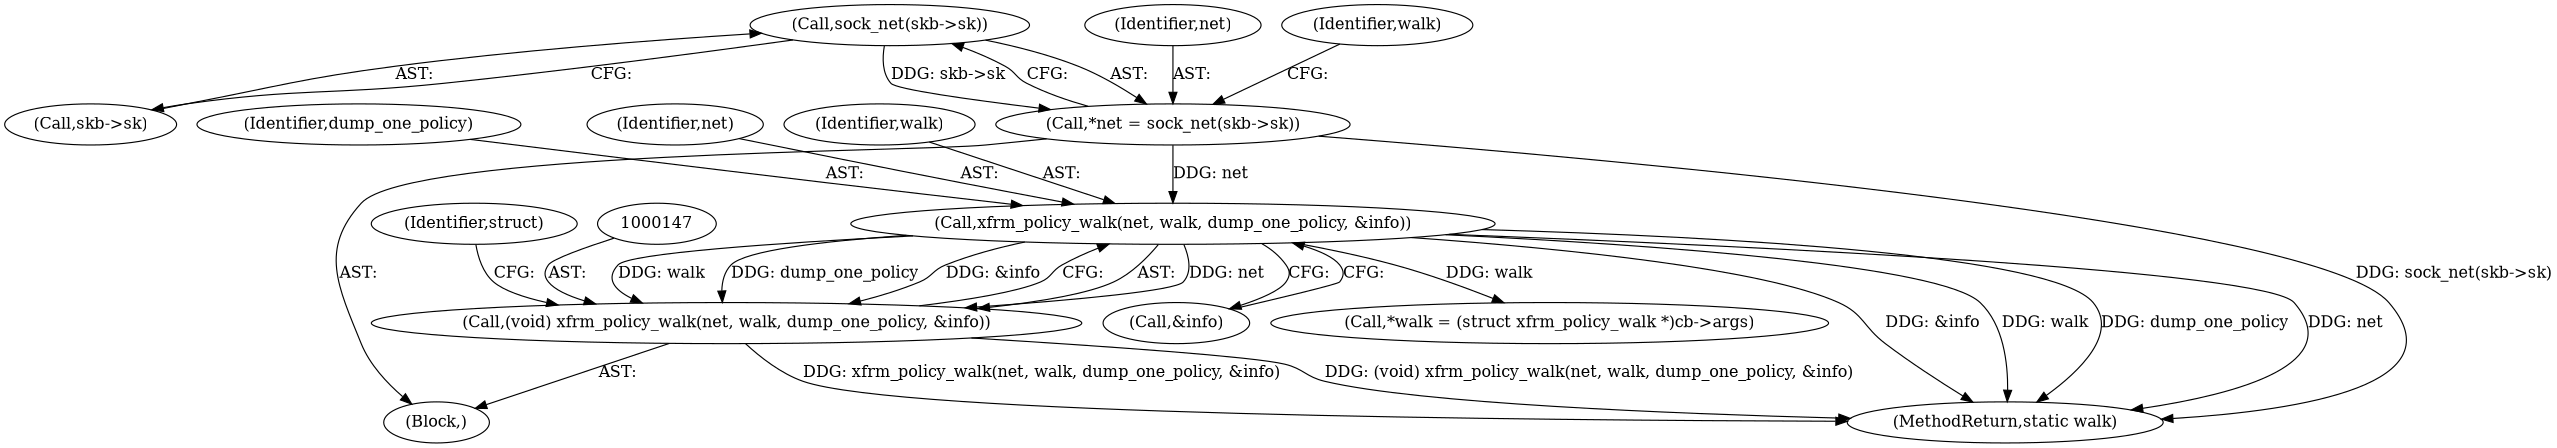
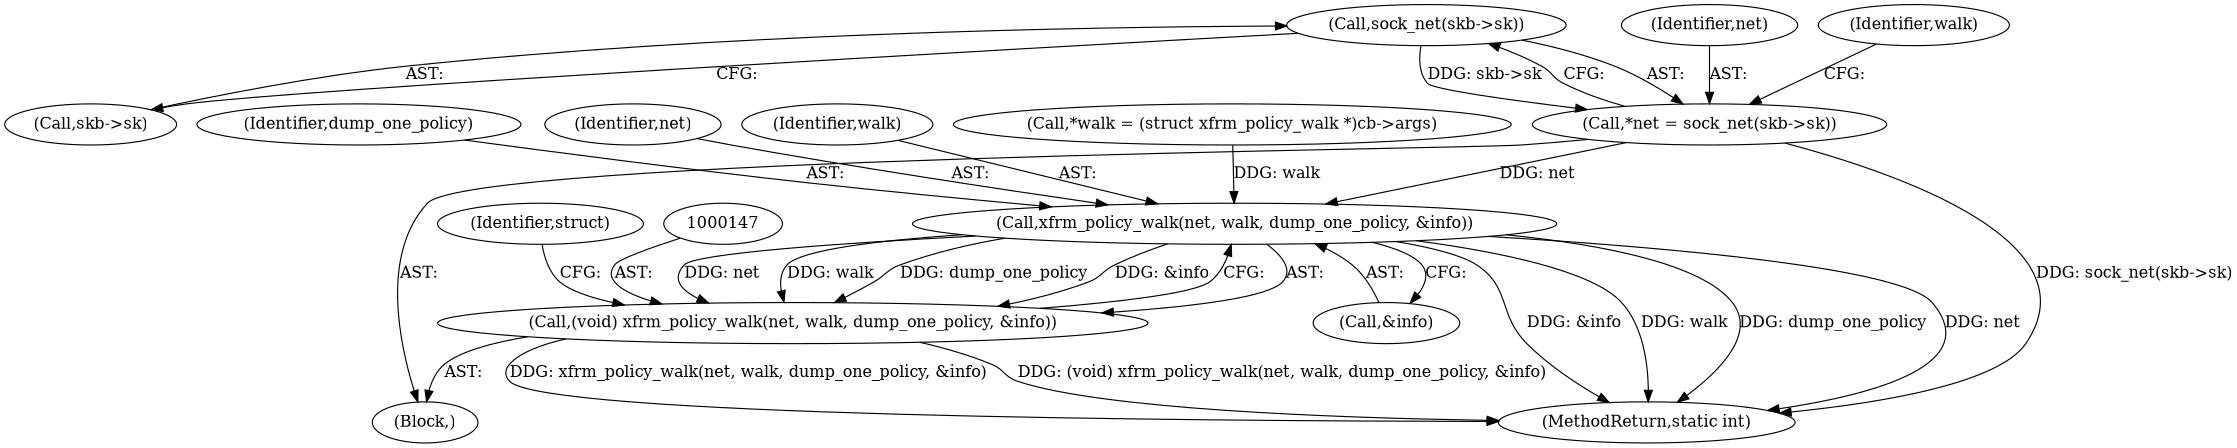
  digraph {
    n1 [label="(Call,sock_net(skb->sk))"]
    n2 [label="(Call,*net = sock_net(skb->sk))"]
    n3 [label="(Call,skb->sk)"]
-   n4 [label="(MethodReturn,static walk)"]
+   n4 [label="(MethodReturn,static int)"]
    n5 [label="(Call,xfrm_policy_walk(net, walk, dump_one_policy, &info))"]
    n6 [label="(Block,)"]
    n7 [label="(Call,(void) xfrm_policy_walk(net, walk, dump_one_policy, &info))"]
    n8 [label="(Call,&info)"]
    n9 [label="(Identifier,dump_one_policy)"]
    n10 [label="(Identifier,net)"]
    n11 [label="(Identifier,net)"]
    n12 [label="(Identifier,walk)"]
    n13 [label="(Call,*walk = (struct xfrm_policy_walk *)cb->args)"]
    n14 [label="(Identifier,walk)"]
    n15 [label="(Identifier,struct)"]
    1000147
    n1 -> n2 [label="AST: "]
    n1 -> n2 [label="DDG: skb->sk"]
    n1 -> n3 [label="CFG: "]
    n2 -> n1 [label="CFG: "]
    n2 -> n4 [label="DDG: sock_net(skb->sk)"]
    n2 -> n5 [label="DDG: net"]
    n2 -> n6 [label="AST: "]
    n3 -> n1 [label="AST: "]
    n5 -> n4 [label="DDG: &info"]
    n5 -> n4 [label="DDG: walk"]
    n5 -> n4 [label="DDG: dump_one_policy"]
    n5 -> n4 [label="DDG: net"]
    n5 -> n7 [label="AST: "]
    n5 -> n7 [label="DDG: net"]
    n5 -> n7 [label="DDG: walk"]
    n5 -> n7 [label="DDG: dump_one_policy"]
    n5 -> n7 [label="DDG: &info"]
    n5 -> n8 [label="CFG: "]
    n7 -> n4 [label="DDG: (void) xfrm_policy_walk(net, walk, dump_one_policy, &info)"]
    n7 -> n4 [label="DDG: xfrm_policy_walk(net, walk, dump_one_policy, &info)"]
    n7 -> n5 [label="CFG: "]
    n7 -> n6 [label="AST: "]
-   n8 -> n5 [label="CFG: "]
+   n8 -> n5 [label="AST: "]
    n9 -> n5 [label="AST: "]
    n10 -> n2 [label="AST: "]
    n11 -> n5 [label="AST: "]
    n12 -> n5 [label="AST: "]
-   n5 -> n13 [label="DDG: walk"]
+   n13 -> n5 [label="DDG: walk"]
    n14 -> n2 [label="CFG: "]
    n15 -> n7 [label="CFG: "]
    1000147 -> n7 [label="AST: "]
  }
